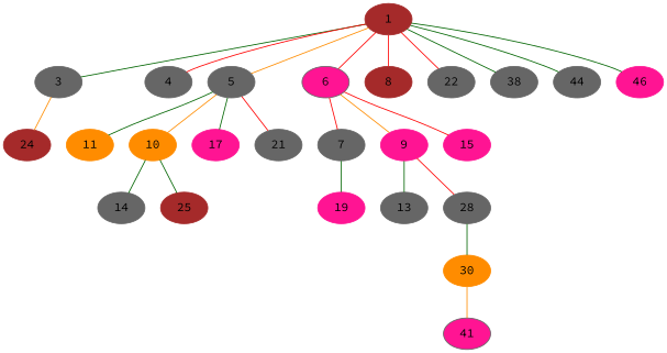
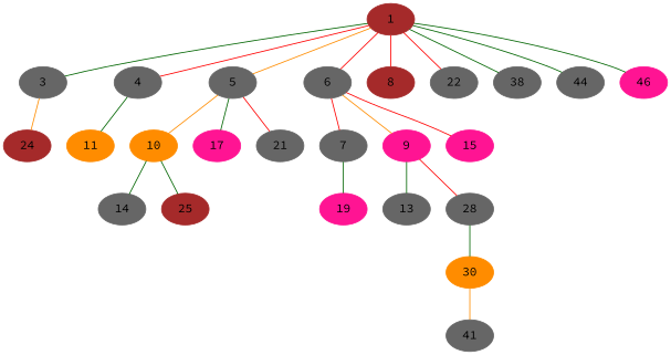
  graph {
    fontname="Source Code Pro"
    node [color=gray40 fontname="Source Code Pro" style=filled]
    edge [color=darkgreen fontname="Source Code Pro"]
    1 [color=brown super="+2"]
    3 [super="+16+40+23"]
    4 [super="+39+36"]
    5
-   6 [super="+35+47" fillcolor=deeppink]
+   6 [super="+35+47"]
    8 [color=brown]
    22
    38
    44
    46 [color=deeppink]
    24 [color=brown]
    11 [color=darkorange super="+12"]
    10 [color=darkorange]
    17 [color=deeppink super="+29"]
    21 [super="+33+48+32"]
    7
    9 [color=deeppink super="+31+26+27"]
    15 [color=deeppink]
    14
    25 [color=brown]
    19 [color=deeppink]
    13 [super="+20"]
    28 [super="+42"]
    30 [color=darkorange]
-   41 [fillcolor=deeppink]
+   41
    1 -- 3
    1 -- 4 [color=red]
    1 -- 5 [color=darkorange]
    1 -- 6 [color=red]
    1 -- 8 [color=red]
    1 -- 22 [color=red]
    1 -- 38
    1 -- 44
    1 -- 46
    3 -- 24 [color=darkorange]
-   5 -- 11
+   4 -- 11
    5 -- 10 [color=darkorange]
    5 -- 17
    5 -- 21 [color=red]
    6 -- 7 [color=red]
    6 -- 9 [color=darkorange]
    6 -- 15 [color=red]
    10 -- 14
    10 -- 25
    7 -- 19
    9 -- 13
    9 -- 28 [color=red]
    28 -- 30
    30 -- 41 [color=darkorange]
  }
